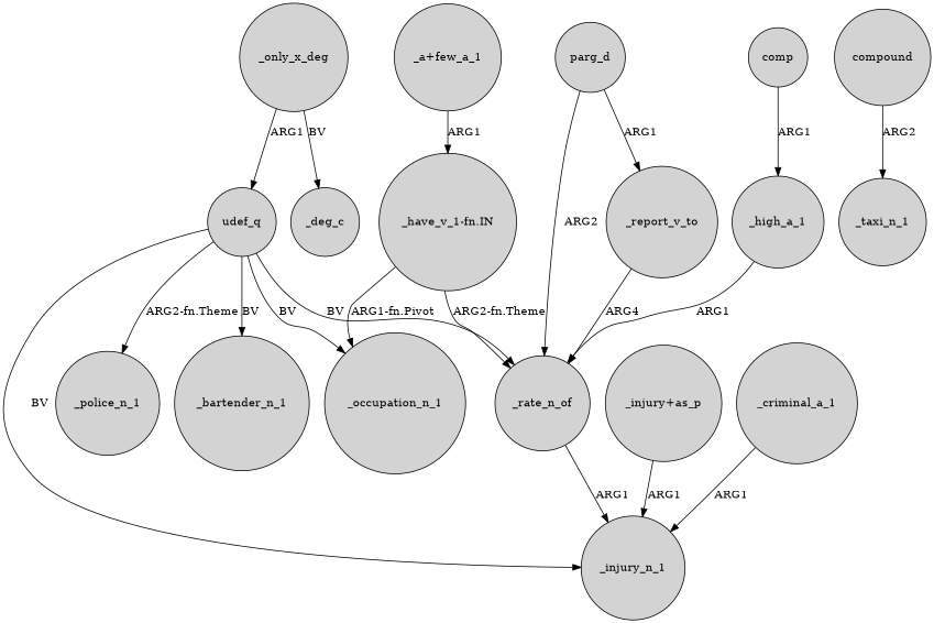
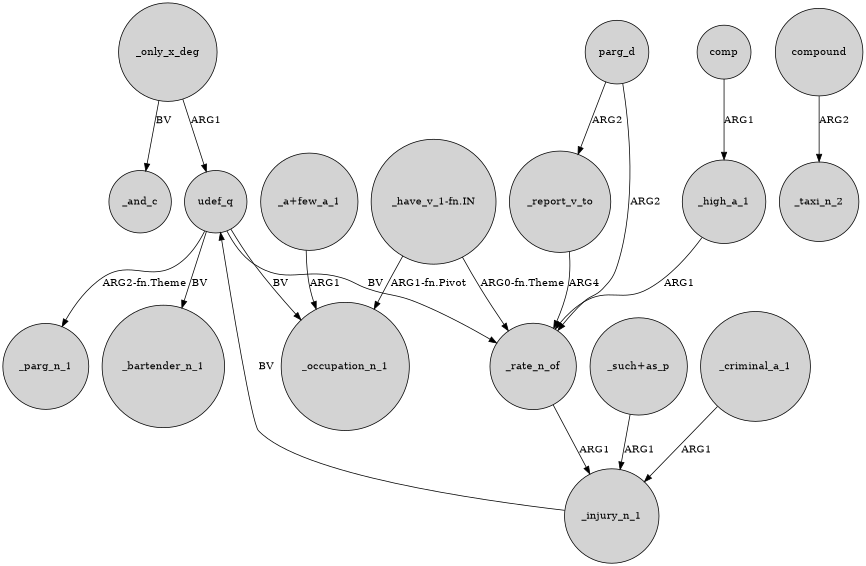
  digraph {
    node [shape=circle style=filled]
    _only_x_deg
    udef_q
-   _and_c [label=_deg_c]
+   _and_c
    _occupation_n_1
    _injury_n_1
    _rate_n_of
-   _police_n_1
+   _police_n_1 [label=_parg_n_1]
    _bartender_n_1
    "_a+few_a_1"
-   "_such+as_p" [label="_injury+as_p"]
+   "_such+as_p"
    _criminal_a_1
    _report_v_to
    compound
-   _taxi_n_1
+   _taxi_n_1 [label=_taxi_n_2]
    comp
    _high_a_1
    parg_d
    "_have_v_1-fn.IN"
    _only_x_deg -> udef_q [label=ARG1]
    _only_x_deg -> _and_c [label=BV]
    udef_q -> _occupation_n_1 [label=BV]
-   udef_q -> _injury_n_1 [label=BV]
+   _injury_n_1 -> udef_q [label=BV]
    udef_q -> _rate_n_of [label=BV]
    udef_q -> _police_n_1 [label="ARG2-fn.Theme"]
    udef_q -> _bartender_n_1 [label=BV]
    _rate_n_of -> _injury_n_1 [label=ARG1]
-   "_a+few_a_1" -> "_have_v_1-fn.IN" [label=ARG1]
+   "_a+few_a_1" -> _occupation_n_1 [label=ARG1]
    "_such+as_p" -> _injury_n_1 [label=ARG1]
    _criminal_a_1 -> _injury_n_1 [label=ARG1]
    _report_v_to -> _rate_n_of [label=ARG4]
    compound -> _taxi_n_1 [label=ARG2]
    comp -> _high_a_1 [label=ARG1]
    _high_a_1 -> _rate_n_of [label=ARG1]
    parg_d -> _rate_n_of [label=ARG2]
-   parg_d -> _report_v_to [label=ARG1]
+   parg_d -> _report_v_to [label=ARG2]
    "_have_v_1-fn.IN" -> _occupation_n_1 [label="ARG1-fn.Pivot"]
-   "_have_v_1-fn.IN" -> _rate_n_of [label="ARG2-fn.Theme"]
+   "_have_v_1-fn.IN" -> _rate_n_of [label="ARG0-fn.Theme"]
  }
